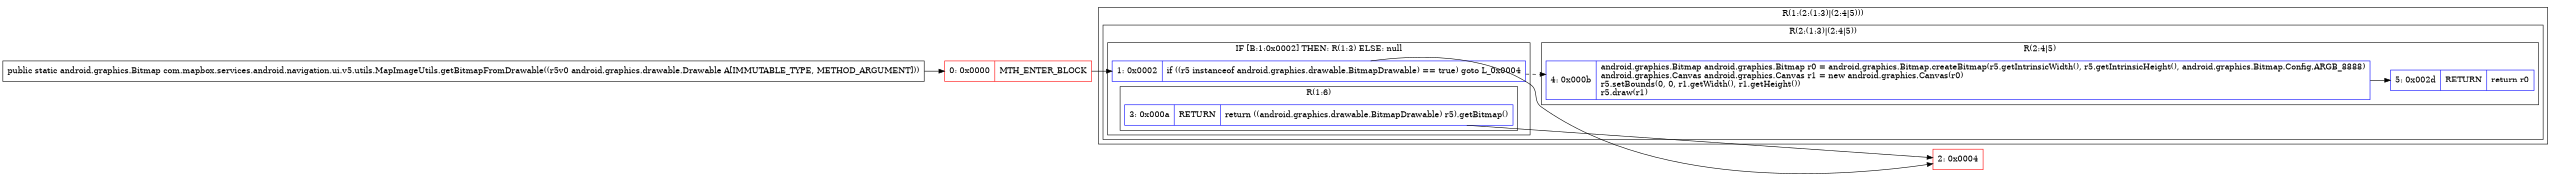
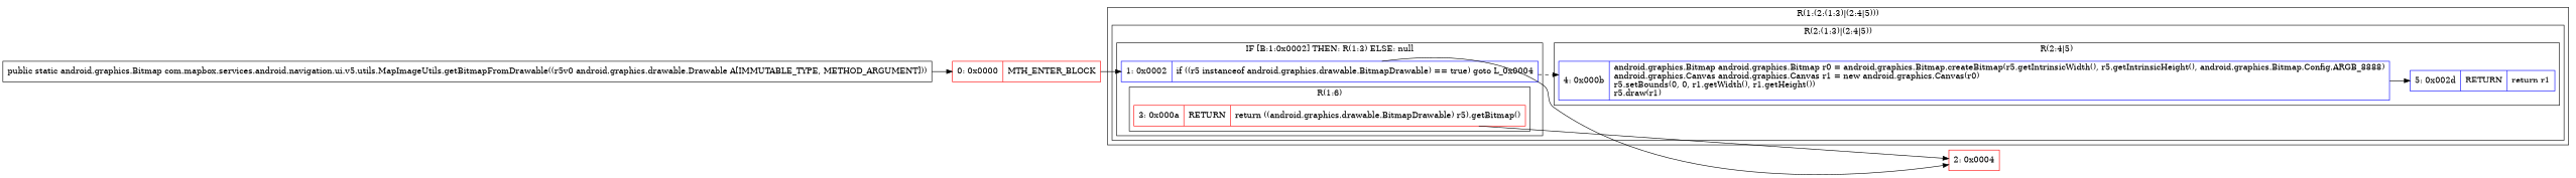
  digraph {
    rankdir=LR
    node [color=blue shape=record]
-   n1 [label="{3\:\ 0x000a|RETURN\l|return ((android.graphics.drawable.BitmapDrawable) r5).getBitmap()\l}"]
+   n1 [color=red label="{3\:\ 0x000a|RETURN\l|return ((android.graphics.drawable.BitmapDrawable) r5).getBitmap()\l}"]
    n2 [label="{1\:\ 0x0002|if ((r5 instanceof android.graphics.drawable.BitmapDrawable) == true) goto L_0x0004\l}"]
    n3 [label="{4\:\ 0x000b|android.graphics.Bitmap android.graphics.Bitmap r0 = android.graphics.Bitmap.createBitmap(r5.getIntrinsicWidth(), r5.getIntrinsicHeight(), android.graphics.Bitmap.Config.ARGB_8888)\landroid.graphics.Canvas android.graphics.Canvas r1 = new android.graphics.Canvas(r0)\lr5.setBounds(0, 0, r1.getWidth(), r1.getHeight())\lr5.draw(r1)\l}"]
-   n4 [label="{5\:\ 0x002d|RETURN\l|return r0\l}"]
+   n4 [label="{5\:\ 0x002d|RETURN\l|return r1\l}"]
    n5 [color=red label="{2\:\ 0x0004}"]
    n6 [color=red label="{0\:\ 0x0000|MTH_ENTER_BLOCK\l}"]
    n7 [label="{public static android.graphics.Bitmap com.mapbox.services.android.navigation.ui.v5.utils.MapImageUtils.getBitmapFromDrawable((r5v0 android.graphics.drawable.Drawable A[IMMUTABLE_TYPE, METHOD_ARGUMENT])) }" color=""]
    subgraph cluster_1 {
      label="R(1:(2:(1:3)|(2:4|5)))"
      subgraph cluster_2 {
        label="R(2:(1:3)|(2:4|5))"
        subgraph cluster_3 {
          label="IF [B:1:0x0002] THEN: R(1:3) ELSE: null"
          n2
          subgraph cluster_4 {
            label="R(1:6)"
            n1
          }
        }
        subgraph cluster_5 {
          label="R(2:4|5)"
          n3
          n4
        }
      }
    }
    n1 -> n5
    n2 -> n3 [style=dashed]
    n2 -> n5
    n3 -> n4
    n6 -> n2
    n7 -> n6
  }
